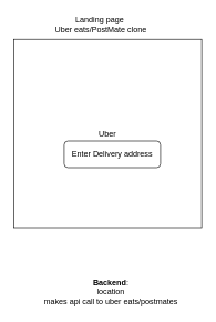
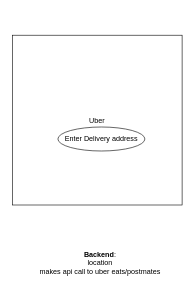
  <mxCell id="0" />
  <mxCell id="1" parent="0" />
  <mxCell id="2" value="Uber&lt;br&gt;" style="whiteSpace=wrap;html=1;aspect=fixed;" vertex="1" parent="1"><mxGeometry x="20" y="58" width="283" height="283" as="geometry" /></mxCell>
- <mxCell id="3" value="Landing page&amp;nbsp;&lt;br&gt;Uber eats/PostMate clone" style="text;html=1;align=center;verticalAlign=middle;resizable=0;points=[];autosize=1;strokeColor=none;fillColor=none;" vertex="1" parent="1"><mxGeometry x="77" y="20" width="148" height="32" as="geometry" /></mxCell>
- <mxCell id="4" value="Enter Delivery address" style="whiteSpace=wrap;html=1;align=center;newEdgeStyle={&quot;edgeStyle&quot;:&quot;entityRelationEdgeStyle&quot;,&quot;startArrow&quot;:&quot;none&quot;,&quot;endArrow&quot;:&quot;none&quot;,&quot;segment&quot;:10,&quot;curved&quot;:1};treeFolding=1;treeMoving=1;rounded=1;" vertex="1" parent="1"><mxGeometry x="96" y="211" width="145" height="40" as="geometry" /></mxCell>
+ <mxCell id="4" value="Enter Delivery address" style="ellipse;whiteSpace=wrap;html=1;align=center;newEdgeStyle={&quot;edgeStyle&quot;:&quot;entityRelationEdgeStyle&quot;,&quot;startArrow&quot;:&quot;none&quot;,&quot;endArrow&quot;:&quot;none&quot;,&quot;segment&quot;:10,&quot;curved&quot;:1};treeFolding=1;treeMoving=1;" vertex="1" parent="1"><mxGeometry x="96" y="211" width="145" height="40" as="geometry" /></mxCell>
  <mxCell id="5" value="&lt;b&gt;Backend&lt;/b&gt;:&lt;br&gt;location&lt;br&gt;makes api call to uber eats/postmates" style="text;html=1;align=center;verticalAlign=middle;resizable=0;points=[];autosize=1;strokeColor=none;fillColor=none;" vertex="1" parent="1"><mxGeometry x="60" y="415" width="212" height="46" as="geometry" /></mxCell>
